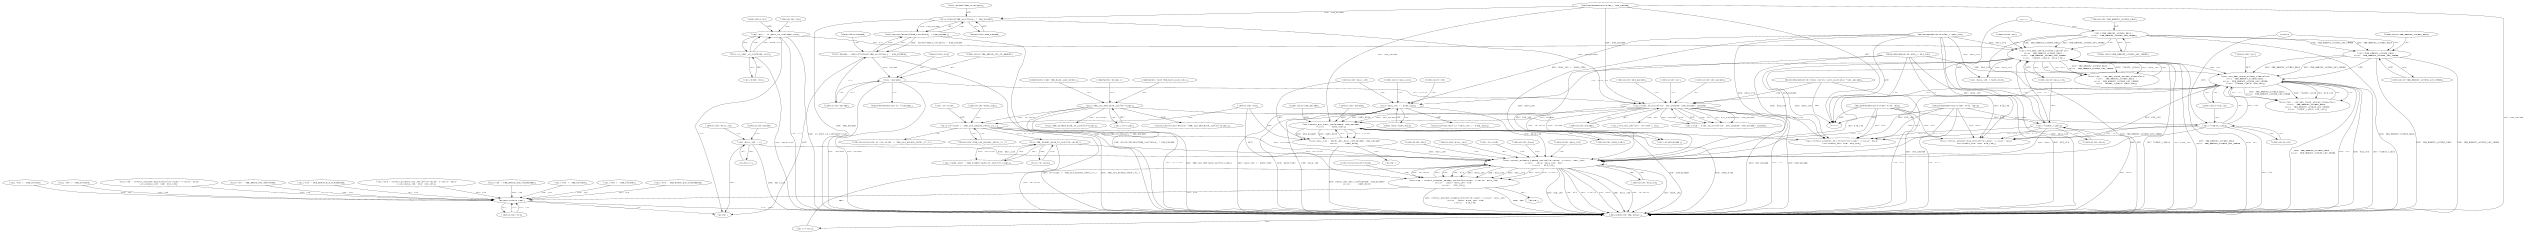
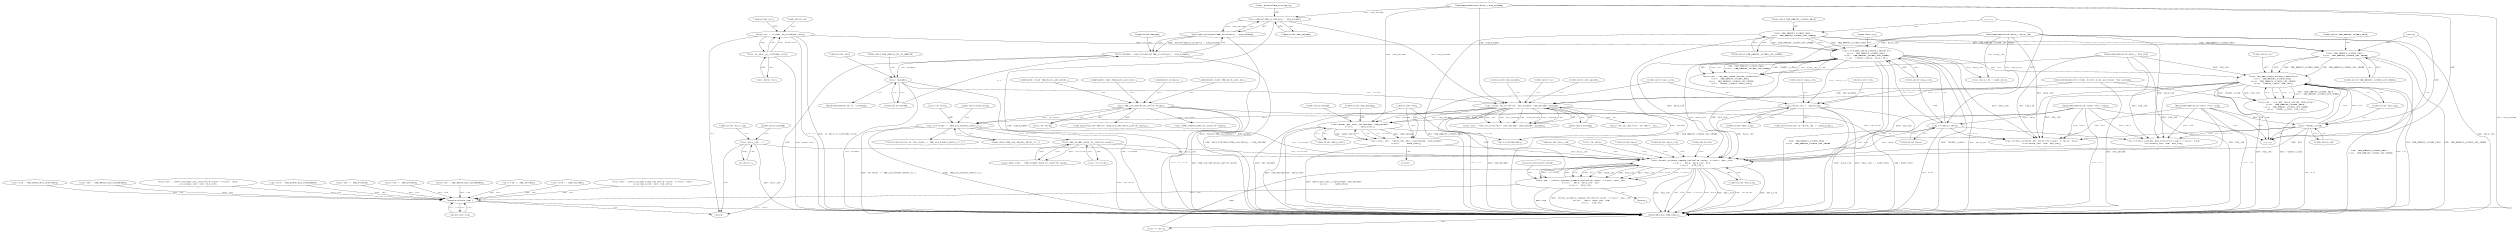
  digraph {
    fontname="Courier Prime"
    node [fontname="Courier Prime"]
    edge [fontname="Courier Prime"]
    n1 [label="(Call,crypto_acipher_rsassa_verify(cs->algo, o->attr, salt_len,\n\t\t\t\t\t\t   data, data_len, sig,\n\t\t\t\t\t\t   sig_len))"]
    n2 [label="(Call,res = crypto_acipher_rsassa_verify(cs->algo, o->attr, salt_len,\n\t\t\t\t\t\t   data, data_len, sig,\n\t\t\t\t\t\t   sig_len))"]
    n3 [label="(Identifier,sig_len)"]
    n4 [label="(MethodReturn,TEE_Result)"]
    n5 [label="(Return,return res;)"]
    n6 [label="(Block,)"]
    n7 [label="(Call,o->attr)"]
    n8 [label="(Call,cs->algo != TEE_ALG_RSASSA_PKCS1_V1_5)"]
    n9 [label="(Call,TEE_DIGEST_HASH_TO_ALGO(cs->algo))"]
    n10 [label="(Identifier,TEE_ALG_RSASSA_PKCS1_V1_5)"]
    n11 [label="(ControlStructure,if (cs->algo != TEE_ALG_RSASSA_PKCS1_V1_5))"]
    n12 [label="(Call,hash_algo = TEE_DIGEST_HASH_TO_ALGO(cs->algo))"]
    n13 [label="(Call,cs->algo)"]
    n14 [label="(Call,TEE_ALG_GET_MAIN_ALG(cs->algo))"]
    n15 [label="(Call,cs->algo)"]
    n16 [label="(ControlStructure,switch (TEE_ALG_GET_MAIN_ALG(cs->algo)))"]
    n17 [label="(Call,TEE_DIGEST_HASH_TO_ALGO(cs->algo))"]
    n18 [label="(Call,crypto_acipher_ecc_verify(cs->algo, o->attr, data,\n\t\t\t\t\t\tdata_len, sig, sig_len))"]
    n19 [label="(Call,salt_len = 0)"]
    n20 [label="(Literal,0)"]
    n21 [label="(Block,)"]
    n22 [label="(Call,salt_len = pkcs1_get_salt_len(params, num_params,\n\t\t\t\t\t\t      hash_size))"]
    n23 [label="(Call,pkcs1_get_salt_len(params, num_params,\n\t\t\t\t\t\t      hash_size))"]
    n24 [label="(Block,)"]
    n25 [label="(Identifier,hash_size)"]
    n26 [label="(Call,free(params))"]
    n27 [label="(Call,copy_in_attrs(utc, usr_params, num_params, params))"]
    n28 [label="(Identifier,params)"]
    n29 [label="(Call,tee_obj_get(utc, cs->key1, &o))"]
    n30 [label="(Call,res = copy_in_attrs(utc, usr_params, num_params, params))"]
    n31 [label="(Call,tee_mmu_check_access_rights(utc,\n\t\t\t\t\t  TEE_MEMORY_ACCESS_READ |\n\t\t\t\t\t  TEE_MEMORY_ACCESS_ANY_OWNER,\n\t\t\t\t\t  (uaddr_t)sig, sig_len))"]
    n32 [label="(Identifier,sig_len)"]
    n33 [label="(Call,crypto_acipher_dsa_verify(cs->algo, o->attr, data,\n\t\t\t\t\t\tdata_len, sig, sig_len))"]
    n34 [label="(Call,res = tee_mmu_check_access_rights(utc,\n\t\t\t\t\t  TEE_MEMORY_ACCESS_READ |\n\t\t\t\t\t  TEE_MEMORY_ACCESS_ANY_OWNER,\n\t\t\t\t\t  (uaddr_t)sig, sig_len))"]
    n35 [label="(Call,(uaddr_t)sig)"]
    n36 [label="(Call,tee_mmu_check_access_rights(utc,\n\t\t\t\t\t  TEE_MEMORY_ACCESS_READ |\n\t\t\t\t\t  TEE_MEMORY_ACCESS_ANY_OWNER,\n\t\t\t\t\t  (uaddr_t)data, data_len))"]
    n37 [label="(Call,data_len != hash_size)"]
    n38 [label="(Identifier,data_len)"]
    n39 [label="(Call,data_len > hash_size)"]
    n40 [label="(Call,res = tee_mmu_check_access_rights(utc,\n\t\t\t\t\t  TEE_MEMORY_ACCESS_READ |\n\t\t\t\t\t  TEE_MEMORY_ACCESS_ANY_OWNER,\n\t\t\t\t\t  (uaddr_t)data, data_len))"]
    n41 [label="(Identifier,hash_size)"]
    n42 [label="(ControlStructure,if (data_len != hash_size))"]
    n43 [label="(Call,(uaddr_t)data)"]
    n44 [label="(Call,utc = to_user_ta_ctx(sess->ctx))"]
    n45 [label="(Call,to_user_ta_ctx(sess->ctx))"]
    n46 [label="(Call,sess->ctx)"]
    n47 [label="(Call,TEE_MEMORY_ACCESS_READ |\n\t\t\t\t\t  TEE_MEMORY_ACCESS_ANY_OWNER)"]
    n48 [label="(Call,TEE_MEMORY_ACCESS_READ |\n\t\t\t\t\t  TEE_MEMORY_ACCESS_ANY_OWNER)"]
    n49 [label="(Identifier,TEE_MEMORY_ACCESS_ANY_OWNER)"]
    n50 [label="(Identifier,TEE_MEMORY_ACCESS_ANY_OWNER)"]
    n51 [label="(Identifier,data)"]
    n52 [label="(MethodParameterIn,const void *data)"]
    1000101
    n54 [label="(MethodParameterIn,size_t data_len)"]
    n55 [label="(Identifier,sig)"]
    n56 [label="(MethodParameterIn,const void *sig)"]
    n57 [label="(MethodParameterIn,size_t sig_len)"]
    n58 [label="(MethodParameterIn,const struct utee_attribute *usr_params)"]
    n59 [label="(Call,sizeof(TEE_Attribute) * num_params)"]
    n60 [label="(Call,malloc(sizeof(TEE_Attribute) * num_params))"]
    n61 [label="(Identifier,num_params)"]
    n62 [label="(Call,params = malloc(sizeof(TEE_Attribute) * num_params))"]
    n63 [label="(MethodParameterIn,size_t num_params)"]
    n64 [label="(Call,!params)"]
    n65 [label="(MethodParameterIn,if (!params))"]
    n66 [label="(Identifier,params)"]
    n67 [label="(Identifier,res)"]
    n68 [label="(Identifier,res)"]
    n69 [label="(Call,sizeof(TEE_Attribute))"]
    n70 [label="(Call,res = crypto_acipher_dsa_verify(cs->algo, o->attr, data,\n\t\t\t\t\t\tdata_len, sig, sig_len))"]
    n71 [label="(Identifier,res)"]
    n72 [label="(Identifier,utc)"]
    n73 [label="(Identifier,data_len)"]
    n74 [label="(Identifier,TEE_ERROR_OUT_OF_MEMORY)"]
+   n75 [label="(JumpTarget,case TEE_MAIN_ALGO_RSA:)"]
    n76 [label="(Identifier,salt_len)"]
    n77 [label="(Call,res = TEE_ERROR_NOT_SUPPORTED)"]
    n78 [label="(ControlStructure,break;)"]
    n79 [label="(Identifier,TEE_MEMORY_ACCESS_READ)"]
    n80 [label="(Identifier,params)"]
    n81 [label="(JumpTarget,default:)"]
    n82 [label="(Identifier,res)"]
    n83 [label="(JumpTarget,case TEE_MAIN_ALGO_DSA:)"]
    n84 [label="(Identifier,TEE_MEMORY_ACCESS_READ)"]
    n85 [label="(Call,res = TEE_ERROR_BAD_PARAMETERS)"]
    n86 [label="(Call,res = crypto_acipher_ecc_verify(cs->algo, o->attr, data,\n\t\t\t\t\t\tdata_len, sig, sig_len))"]
    n87 [label="(Identifier,utc)"]
    n88 [label="(Identifier,params)"]
    n89 [label="(JumpTarget,case TEE_MAIN_ALGO_ECDSA:)"]
    n90 [label="(Identifier,usr_params)"]
    n91 [label="(Call,res = TEE_ERROR_BAD_PARAMETERS)"]
    n92 [label="(Call,res != TEE_SUCCESS)"]
    n93 [label="(Identifier,num_params)"]
    n94 [label="(Call,cs->algo)"]
    n95 [label="(Identifier,data)"]
    n96 [label="(Identifier,hash_algo)"]
    n97 [label="(Call,res != TEE_SUCCESS)"]
    n98 [label="(Call,res = TEE_ERROR_BAD_PARAMETERS)"]
    n99 [label="(Call,cs->algo)"]
    n100 [label="(Identifier,salt_len)"]
    n101 [label="(Identifier,salt_len)"]
    n102 [label="(Identifier,num_params)"]
    n103 [label="(Identifier,data_len)"]
    n104 [label="(Identifier,utc)"]
    n105 [label="(Identifier,params)"]
    n106 [label="(Call,res != TEE_SUCCESS)"]
    n107 [label="(Identifier,utc)"]
    n108 [label="(Identifier,res)"]
    n109 [label="(Call,res != TEE_SUCCESS)"]
    n110 [label="(Identifier,sig)"]
    1000172
    1000189
    n1 -> n2 [label="AST: "]
    n1 -> n2 [label="DDG: sig"]
    n1 -> n2 [label="DDG: data_len"]
    n1 -> n2 [label="DDG: sig_len"]
    n1 -> n2 [label="DDG: salt_len"]
    n1 -> n2 [label="DDG: data"]
    n1 -> n2 [label="DDG: o->attr"]
    n1 -> n2 [label="DDG: cs->algo"]
    n1 -> n3 [label="CFG: "]
    n1 -> n4 [label="DDG: sig_len"]
    n1 -> n4 [label="DDG: sig"]
    n1 -> n4 [label="DDG: o->attr"]
    n1 -> n4 [label="DDG: data"]
    n1 -> n4 [label="DDG: salt_len"]
    n1 -> n4 [label="DDG: cs->algo"]
    n1 -> n4 [label="DDG: data_len"]
    n2 -> n1 [label="CFG: "]
    n2 -> n4 [label="DDG: res"]
    n2 -> n4 [label="DDG: crypto_acipher_rsassa_verify(cs->algo, o->attr, salt_len,\n\t\t\t\t\t\t   data, data_len, sig,\n\t\t\t\t\t\t   sig_len)"]
    n2 -> n5 [label="DDG: res"]
    n2 -> n6 [label="AST: "]
    n3 -> n1 [label="AST: "]
    n4 -> n7 [label="CFG: "]
    n5 -> n4 [label="DDG: <RET>"]
    n5 -> n21 [label="AST: "]
    n5 -> n67 [label="CFG: "]
    n7 -> n1 [label="AST: "]
    n8 -> n1 [label="DDG: cs->algo"]
    n8 -> n4 [label="DDG: cs->algo != TEE_ALG_RSASSA_PKCS1_V1_5"]
    n8 -> n4 [label="DDG: TEE_ALG_RSASSA_PKCS1_V1_5"]
    n8 -> n9 [label="DDG: cs->algo"]
    n8 -> n10 [label="CFG: "]
    n8 -> n11 [label="AST: "]
    n9 -> n1 [label="DDG: cs->algo"]
    n9 -> n4 [label="DDG: cs->algo"]
    n9 -> n12 [label="AST: "]
    n9 -> n12 [label="DDG: cs->algo"]
    n9 -> n13 [label="CFG: "]
    n10 -> n8 [label="AST: "]
    n12 -> n9 [label="CFG: "]
    n13 -> n9 [label="AST: "]
    n14 -> n4 [label="DDG: cs->algo"]
    n14 -> n4 [label="DDG: TEE_ALG_GET_MAIN_ALG(cs->algo)"]
    n14 -> n8 [label="DDG: cs->algo"]
    n14 -> n15 [label="CFG: "]
    n14 -> n16 [label="AST: "]
    n14 -> n17 [label="DDG: cs->algo"]
    n14 -> n18 [label="DDG: cs->algo"]
    n15 -> n14 [label="AST: "]
    n19 -> n1 [label="DDG: salt_len"]
    n19 -> n4 [label="DDG: salt_len"]
    n19 -> n20 [label="CFG: "]
    n19 -> n21 [label="AST: "]
    n20 -> n19 [label="AST: "]
    n22 -> n1 [label="DDG: salt_len"]
    n22 -> n4 [label="DDG: pkcs1_get_salt_len(params, num_params,\n\t\t\t\t\t\t      hash_size)"]
    n22 -> n23 [label="CFG: "]
    n22 -> n24 [label="AST: "]
    n23 -> n4 [label="DDG: hash_size"]
    n23 -> n4 [label="DDG: num_params"]
    n23 -> n22 [label="AST: "]
    n23 -> n22 [label="DDG: params"]
    n23 -> n22 [label="DDG: num_params"]
    n23 -> n22 [label="DDG: hash_size"]
    n23 -> n25 [label="CFG: "]
    n23 -> n26 [label="DDG: params"]
    n25 -> n23 [label="AST: "]
    n27 -> n4 [label="DDG: usr_params"]
    n27 -> n4 [label="DDG: utc"]
    n27 -> n4 [label="DDG: num_params"]
    n27 -> n23 [label="DDG: params"]
    n27 -> n23 [label="DDG: num_params"]
    n27 -> n26 [label="DDG: params"]
    n27 -> n28 [label="CFG: "]
    n27 -> n29 [label="DDG: utc"]
    n27 -> n30 [label="AST: "]
    n27 -> n30 [label="DDG: utc"]
    n27 -> n30 [label="DDG: usr_params"]
    n27 -> n30 [label="DDG: num_params"]
    n27 -> n30 [label="DDG: params"]
    n28 -> n27 [label="AST: "]
    n30 -> n27 [label="CFG: "]
    n31 -> n1 [label="DDG: sig_len"]
    n31 -> n4 [label="DDG: (uaddr_t)sig"]
    n31 -> n4 [label="DDG: TEE_MEMORY_ACCESS_READ |\n\t\t\t\t\t  TEE_MEMORY_ACCESS_ANY_OWNER"]
    n31 -> n4 [label="DDG: utc"]
    n31 -> n4 [label="DDG: sig_len"]
    n31 -> n18 [label="DDG: sig_len"]
    n31 -> n27 [label="DDG: utc"]
    n31 -> n32 [label="CFG: "]
    n31 -> n33 [label="DDG: sig_len"]
    n31 -> n34 [label="AST: "]
    n31 -> n34 [label="DDG: utc"]
    n31 -> n34 [label="DDG: TEE_MEMORY_ACCESS_READ |\n\t\t\t\t\t  TEE_MEMORY_ACCESS_ANY_OWNER"]
    n31 -> n34 [label="DDG: (uaddr_t)sig"]
    n31 -> n34 [label="DDG: sig_len"]
    n32 -> n31 [label="AST: "]
    n32 -> n35 [label="CFG: "]
    n34 -> n31 [label="CFG: "]
    n35 -> n1 [label="DDG: sig"]
    n35 -> n4 [label="DDG: sig"]
    n35 -> n18 [label="DDG: sig"]
    n35 -> n31 [label="AST: "]
    n35 -> n31 [label="DDG: sig"]
    n35 -> n33 [label="DDG: sig"]
    n35 -> n55 [label="CFG: "]
    n36 -> n1 [label="DDG: data_len"]
    n36 -> n4 [label="DDG: TEE_MEMORY_ACCESS_READ |\n\t\t\t\t\t  TEE_MEMORY_ACCESS_ANY_OWNER"]
    n36 -> n4 [label="DDG: utc"]
    n36 -> n4 [label="DDG: (uaddr_t)data"]
    n36 -> n4 [label="DDG: data_len"]
    n36 -> n18 [label="DDG: data_len"]
    n36 -> n31 [label="DDG: utc"]
    n36 -> n37 [label="DDG: data_len"]
    n36 -> n38 [label="CFG: "]
    n36 -> n39 [label="DDG: data_len"]
    n36 -> n40 [label="AST: "]
    n36 -> n40 [label="DDG: utc"]
    n36 -> n40 [label="DDG: TEE_MEMORY_ACCESS_READ |\n\t\t\t\t\t  TEE_MEMORY_ACCESS_ANY_OWNER"]
    n36 -> n40 [label="DDG: (uaddr_t)data"]
    n36 -> n40 [label="DDG: data_len"]
    n37 -> n1 [label="DDG: data_len"]
    n37 -> n4 [label="DDG: hash_size"]
    n37 -> n4 [label="DDG: data_len"]
    n37 -> n4 [label="DDG: data_len != hash_size"]
    n37 -> n23 [label="DDG: hash_size"]
    n37 -> n41 [label="CFG: "]
    n37 -> n42 [label="AST: "]
    n38 -> n36 [label="AST: "]
    n38 -> n43 [label="CFG: "]
    n40 -> n36 [label="CFG: "]
    n41 -> n37 [label="AST: "]
    n43 -> n1 [label="DDG: data"]
    n43 -> n4 [label="DDG: data"]
    n43 -> n18 [label="DDG: data"]
    n43 -> n33 [label="DDG: data"]
    n43 -> n36 [label="AST: "]
    n43 -> n36 [label="DDG: data"]
    n43 -> n51 [label="CFG: "]
    n44 -> n4 [label="DDG: to_user_ta_ctx(sess->ctx)"]
    n44 -> n4 [label="DDG: utc"]
    n44 -> n21 [label="AST: "]
    n44 -> n36 [label="DDG: utc"]
    n44 -> n45 [label="CFG: "]
    n45 -> n4 [label="DDG: sess->ctx"]
    n45 -> n44 [label="AST: "]
    n45 -> n44 [label="DDG: sess->ctx"]
    n45 -> n46 [label="CFG: "]
    n46 -> n45 [label="AST: "]
    n47 -> n4 [label="DDG: TEE_MEMORY_ACCESS_READ"]
    n47 -> n4 [label="DDG: TEE_MEMORY_ACCESS_ANY_OWNER"]
    n47 -> n36 [label="AST: "]
    n47 -> n36 [label="DDG: TEE_MEMORY_ACCESS_READ"]
    n47 -> n36 [label="DDG: TEE_MEMORY_ACCESS_ANY_OWNER"]
    n47 -> n48 [label="DDG: TEE_MEMORY_ACCESS_READ"]
    n47 -> n48 [label="DDG: TEE_MEMORY_ACCESS_ANY_OWNER"]
    n47 -> n49 [label="CFG: "]
    n48 -> n4 [label="DDG: TEE_MEMORY_ACCESS_READ"]
    n48 -> n4 [label="DDG: TEE_MEMORY_ACCESS_ANY_OWNER"]
    n48 -> n31 [label="AST: "]
    n48 -> n31 [label="DDG: TEE_MEMORY_ACCESS_READ"]
    n48 -> n31 [label="DDG: TEE_MEMORY_ACCESS_ANY_OWNER"]
    n48 -> n50 [label="CFG: "]
    n49 -> n47 [label="AST: "]
    n50 -> n48 [label="AST: "]
    n51 -> n43 [label="AST: "]
    n52 -> n1 [label="DDG: data"]
    n52 -> n4 [label="DDG: data"]
    n52 -> n18 [label="DDG: data"]
    n52 -> n33 [label="DDG: data"]
    n52 -> n43 [label="DDG: data"]
    n52 -> 1000101 [label="AST: "]
    n54 -> n1 [label="DDG: data_len"]
    n54 -> n4 [label="DDG: data_len"]
    n54 -> n18 [label="DDG: data_len"]
    n54 -> n33 [label="DDG: data_len"]
    n54 -> n36 [label="DDG: data_len"]
-   n54 -> n37 [label="DDG: data_len != hash_size"]
+   n54 -> n37 [label="DDG: data_len"]
    n54 -> n39 [label="DDG: data_len"]
    n54 -> 1000101 [label="AST: "]
    n55 -> n35 [label="AST: "]
    n56 -> n1 [label="DDG: sig"]
    n56 -> n4 [label="DDG: sig"]
    n56 -> n18 [label="DDG: sig"]
    n56 -> n33 [label="DDG: sig"]
    n56 -> n35 [label="DDG: sig"]
    n56 -> 1000101 [label="AST: "]
    n57 -> n1 [label="DDG: sig_len"]
    n57 -> n4 [label="DDG: sig_len"]
    n57 -> n18 [label="DDG: sig_len"]
    n57 -> n31 [label="DDG: sig_len"]
    n57 -> n33 [label="DDG: sig_len"]
-   n57 -> 1000101 [label="AST: "]
+   n35 -> 1000101 [label="AST: "]
    n58 -> n4 [label="DDG: usr_params"]
    n58 -> n27 [label="DDG: usr_params"]
    n58 -> 1000101 [label="TEE: "]
    n59 -> n4 [label="DDG: num_params"]
    n59 -> n27 [label="DDG: num_params"]
    n59 -> n60 [label="AST: "]
    n59 -> n60 [label="DDG: num_params"]
    n59 -> n61 [label="CFG: "]
    n60 -> n4 [label="DDG: sizeof(TEE_Attribute) * num_params"]
    n60 -> n59 [label="CFG: "]
    n60 -> n62 [label="AST: "]
    n60 -> n62 [label="DDG: sizeof(TEE_Attribute) * num_params"]
    n61 -> n59 [label="AST: "]
    n62 -> n4 [label="DDG: malloc(sizeof(TEE_Attribute) * num_params)"]
    n62 -> n21 [label="AST: "]
    n62 -> n60 [label="CFG: "]
    n62 -> n64 [label="DDG: params"]
    n63 -> n4 [label="DDG: num_params"]
    n63 -> n23 [label="DDG: num_params"]
    n63 -> n27 [label="DDG: num_params"]
    n63 -> 1000101 [label="AST: "]
    n63 -> n59 [label="DDG: num_params"]
    n64 -> n4 [label="DDG: !params"]
    n64 -> n4 [label="DDG: params"]
    n64 -> n27 [label="DDG: params"]
    n64 -> n65 [label="AST: "]
    n64 -> n66 [label="CFG: "]
    n66 -> n62 [label="CFG: "]
    n66 -> n64 [label="AST: "]
    n67 -> n5 [label="AST: "]
    n67 -> n5 [label="DDG: res"]
    n68 -> n64 [label="CFG: "]
    n69 -> n59 [label="AST: "]
    n70 -> n5 [label="DDG: res"]
    n71 -> n2 [label="AST: "]
    n71 -> n8 [label="CFG: "]
    n71 -> n22 [label="CFG: "]
    n72 -> n36 [label="AST: "]
    n73 -> n37 [label="AST: "]
    n74 -> n64 [label="CFG: "]
+   n75 -> n14 [label="CFG: "]
    n76 -> n1 [label="AST: "]
    n77 -> n5 [label="DDG: res"]
    n78 -> n2 [label="CFG: "]
    n79 -> n47 [label="AST: "]
    n80 -> n23 [label="AST: "]
    n81 -> n14 [label="CFG: "]
    n82 -> n37 [label="CFG: "]
    n83 -> n14 [label="CFG: "]
    n84 -> n48 [label="AST: "]
    n85 -> n5 [label="DDG: res"]
    n86 -> n5 [label="DDG: res"]
    n87 -> n31 [label="AST: "]
    n88 -> n19 [label="CFG: "]
    n89 -> n14 [label="CFG: "]
    n90 -> n27 [label="AST: "]
    n91 -> n5 [label="DDG: res"]
    n92 -> n5 [label="DDG: res"]
    n93 -> n23 [label="AST: "]
    n94 -> n1 [label="AST: "]
    n95 -> n1 [label="AST: "]
    n96 -> n8 [label="CFG: "]
    n97 -> n5 [label="DDG: res"]
    n98 -> n5 [label="DDG: res"]
    n99 -> n8 [label="AST: "]
    n100 -> n22 [label="AST: "]
    n100 -> n37 [label="CFG: "]
    n101 -> n19 [label="AST: "]
    n102 -> n27 [label="AST: "]
    n103 -> n1 [label="AST: "]
    n104 -> n44 [label="AST: "]
    n105 -> n62 [label="AST: "]
    n106 -> n5 [label="DDG: res"]
    n107 -> n27 [label="AST: "]
    n108 -> n44 [label="CFG: "]
    n109 -> n5 [label="DDG: res"]
    n110 -> n1 [label="AST: "]
    1000172 -> n43 [label="AST: "]
    1000172 -> n47 [label="CFG: "]
    1000189 -> n35 [label="AST: "]
    1000189 -> n48 [label="CFG: "]
  }
